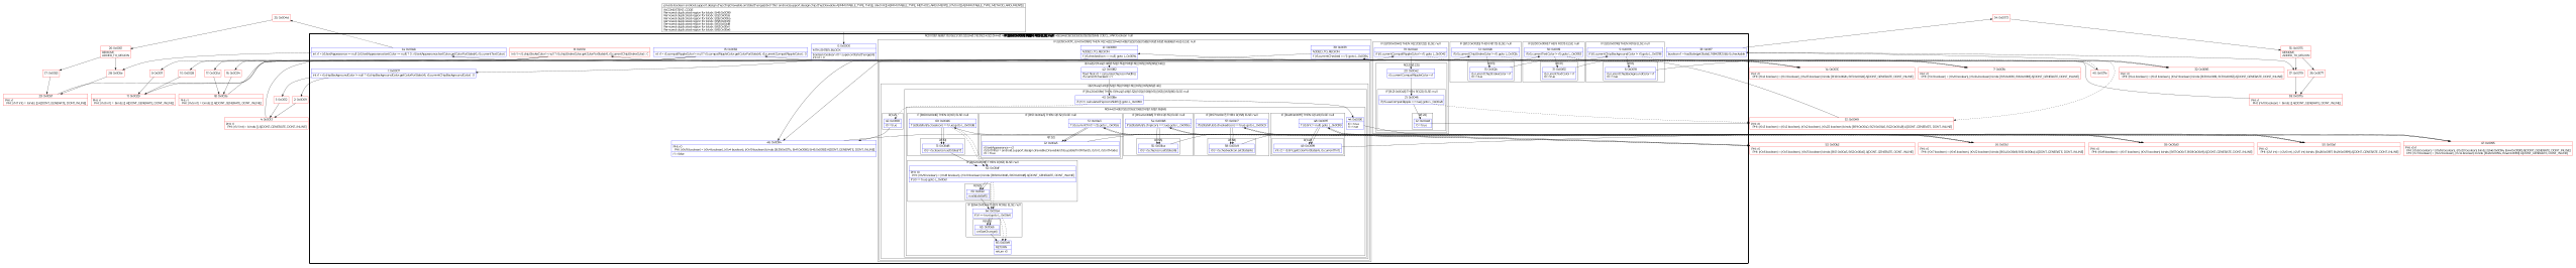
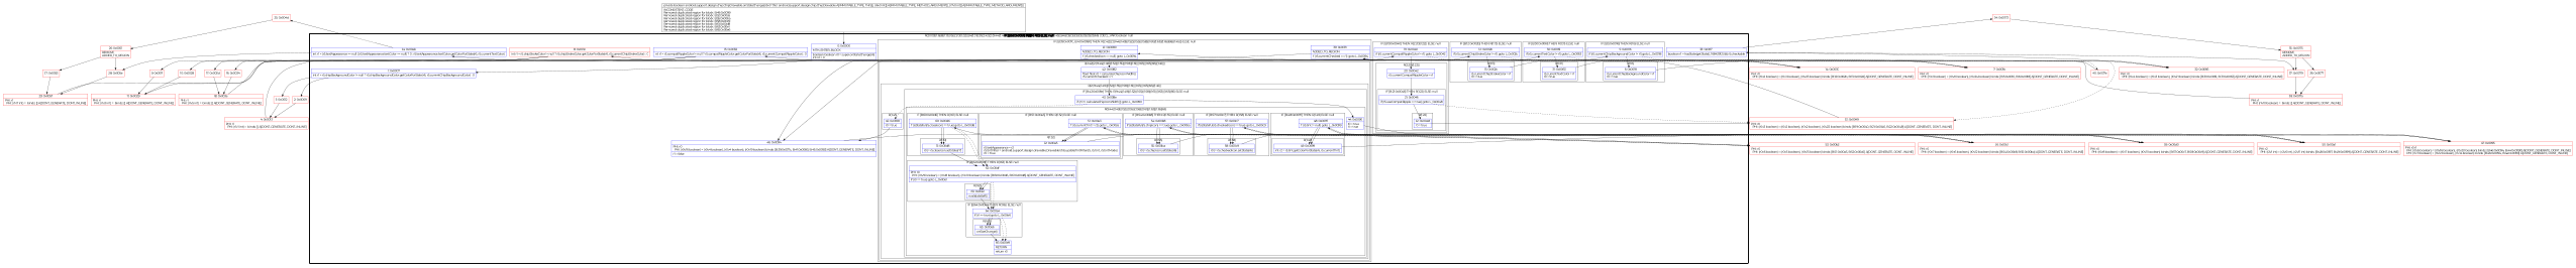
  digraph {
    fontname=Montserrat
    node [color=blue fontname=Montserrat shape=record]
    edge [fontname=Montserrat]
    n1 [label="{6\:\ 0x0018|r5.currentChipBackgroundColor = r1\lr0 = true\l}"]
    n2 [label="{5\:\ 0x0016|if (r5.currentChipBackgroundColor != r1) goto L_0x0018\l}"]
    n3 [label="{13\:\ 0x002d|r5.currentChipStrokeColor = r1\lr0 = true\l}"]
    n4 [label="{12\:\ 0x002b|if (r5.currentChipStrokeColor != r1) goto L_0x002d\l}"]
    n5 [label="{22\:\ 0x0048|r0 = true\l}"]
    n6 [label="{21\:\ 0x0046|if (r5.useCompatRipple == true) goto L_0x0048\l}"]
    n7 [label="{20\:\ 0x0042|r5.currentCompatRippleColor = r1\l}"]
    n8 [label="{19\:\ 0x0040|if (r5.currentCompatRippleColor != r1) goto L_0x0042\l}"]
    n9 [label="{31\:\ 0x0063|r5.currentTextColor = r1\lr0 = true\l}"]
    n10 [label="{30\:\ 0x0061|if (r5.currentTextColor != r1) goto L_0x0063\l}"]
    n11 [label="{49\:\ 0x0099|int r2 = r5.tint.getColorForState(r6, r5.currentTint)\l}"]
    n12 [label="{48\:\ 0x0097|if (r5.tint != null) goto L_0x0099\l}"]
    n13 [label="{52\:\ 0x00a5|r5.textAppearance = r2\lr5.tintFilter = android.support.design.drawable.DrawableUtils.updateTintFilter(r5, r5.tint, r5.tintMode)\lr0 = true\l}"]
    n14 [label="{51\:\ 0x00a3|if (r5.currentTint != r2) goto L_0x00a5\l}"]
    n15 [label="{55\:\ 0x00ba|r0 \|= r5.chipIcon.setState(r6)\l}"]
    n16 [label="{54\:\ 0x00b8|if (isStateful(r5.chipIcon) == true) goto L_0x00ba\l}"]
    n17 [label="{58\:\ 0x00c9|r0 \|= r5.checkedIcon.setState(r6)\l}"]
    n18 [label="{57\:\ 0x00c7|if (isStateful(r5.checkedIcon) == true) goto L_0x00c9\l}"]
    n19 [label="{61\:\ 0x00d8|r0 \|= r5.closeIcon.setState(r7)\l}"]
    n20 [label="{60\:\ 0x00d6|if (isStateful(r5.closeIcon) == true) goto L_0x00d8\l}"]
    n21 [label="{63\:\ 0x00e1|invalidateSelf()\l}"]
    n22 [label="{62\:\ 0x00df|PHI: r0 \l  PHI: (r0v9 boolean) = (r0v8 boolean), (r0v10 boolean) binds: [B:60:0x00d6, B:61:0x00d8] A[DONT_GENERATE, DONT_INLINE]\l|if (r0 == true) goto L_0x00e1\l}"]
    n23 [label="{65\:\ 0x00e6|onSizeChange()\l}"]
    n24 [label="{64\:\ 0x00e4|if (r1 == true) goto L_0x00e6\l}"]
    n25 [label="{44\:\ 0x0090|r0 = true\lr1 = true\l}"]
    n26 [label="{66\:\ 0x00e9|RETURN\l|return r0\l}"]
    n27 [label="{43\:\ 0x008e|if (r0 != calculateChipIconWidth()) goto L_0x0090\l}"]
    n28 [label="{45\:\ 0x0093|r0 = true\l}"]
    n29 [label="{42\:\ 0x0082|float float r0 = calculateChipIconWidth()\lr5.currentChecked = r1\l}"]
    n30 [label="{39\:\ 0x007c|ADDED_TO_REGION\l|if (r5.currentChecked == r1) goto L_0x0094\l}"]
    n31 [label="{41\:\ 0x0080|ADDED_TO_REGION\l|if (r5.checkedIcon == null) goto L_0x0094\l}"]
    n32 [label="{0\:\ 0x0000|MTH_ENTER_BLOCK\l|boolean boolean r0 = super.onStateChange(r6)\lint r2 = 0\l}"]
    n33 [label="{1\:\ 0x0007|int r1 = r5.chipBackgroundColor != null ? r5.chipBackgroundColor.getColorForState(r6, r5.currentChipBackgroundColor) : 0\l}"]
    n34 [color=red label="{8\:\ 0x001d|int r1 = r5.chipStrokeColor != null ? r5.chipStrokeColor.getColorForState(r6, r5.currentChipStrokeColor) : 0\l}"]
    n35 [label="{15\:\ 0x0032|int r1 = r5.compatRippleColor != null ? r5.compatRippleColor.getColorForState(r6, r5.currentCompatRippleColor) : 0\l}"]
    n36 [label="{24\:\ 0x004b|int r1 = (r5.textAppearance == null \|\| r5.textAppearance.textColor == null) ? 0 : r5.textAppearance.textColor.getColorForState(r6, r5.currentTextColor)\l}"]
    n37 [label="{33\:\ 0x0071|boolean r1 = hasState(getState(), 16842912) && r5.checkable\l}"]
    n38 [label="{46\:\ 0x0094|PHI: r0 \l  PHI: (r0v16 boolean) = (r0v4 boolean), (r0v4 boolean), (r0v19 boolean) binds: [B:39:0x007c, B:41:0x0080, B:45:0x0093] A[DONT_GENERATE, DONT_INLINE]\l|r1 = false\l}"]
    n39 [color=red label="{7\:\ 0x001b|PHI: r0 \l  PHI: (r0v1 boolean) = (r0v0 boolean), (r0v24 boolean) binds: [B:5:0x0016, B:6:0x0018] A[DONT_GENERATE, DONT_INLINE]\l}"]
    n40 [color=red label="{14\:\ 0x0030|PHI: r0 \l  PHI: (r0v2 boolean) = (r0v1 boolean), (r0v23 boolean) binds: [B:12:0x002b, B:13:0x002d] A[DONT_GENERATE, DONT_INLINE]\l}"]
    n41 [color=red label="{23\:\ 0x0049|PHI: r0 \l  PHI: (r0v3 boolean) = (r0v2 boolean), (r0v2 boolean), (r0v22 boolean) binds: [B:19:0x0040, B:21:0x0046, B:22:0x0048] A[DONT_GENERATE, DONT_INLINE]\l}"]
    n42 [color=red label="{32\:\ 0x0066|PHI: r0 \l  PHI: (r0v4 boolean) = (r0v3 boolean), (r0v21 boolean) binds: [B:30:0x0061, B:31:0x0063] A[DONT_GENERATE, DONT_INLINE]\l}"]
    n43 [color=red label="{50\:\ 0x00a1|PHI: r2 \l  PHI: (r2v1 int) = (r2v0 int), (r2v11 int) binds: [B:48:0x0097, B:49:0x0099] A[DONT_GENERATE, DONT_INLINE]\l}"]
    n44 [color=red label="{53\:\ 0x00b2|PHI: r0 \l  PHI: (r0v6 boolean) = (r0v5 boolean), (r0v15 boolean) binds: [B:51:0x00a3, B:52:0x00a5] A[DONT_GENERATE, DONT_INLINE]\l}"]
    n45 [color=red label="{56\:\ 0x00c1|PHI: r0 \l  PHI: (r0v7 boolean) = (r0v6 boolean), (r0v12 boolean) binds: [B:54:0x00b8, B:55:0x00ba] A[DONT_GENERATE, DONT_INLINE]\l}"]
    n46 [color=red label="{59\:\ 0x00d0|PHI: r0 \l  PHI: (r0v8 boolean) = (r0v7 boolean), (r0v11 boolean) binds: [B:57:0x00c7, B:58:0x00c9] A[DONT_GENERATE, DONT_INLINE]\l}"]
    n47 [color=red label="{47\:\ 0x0095|PHI: r0 r1 \l  PHI: (r0v5 boolean) = (r0v16 boolean), (r0v20 boolean) binds: [B:46:0x0094, B:44:0x0090] A[DONT_GENERATE, DONT_INLINE]\l  PHI: (r1v11 boolean) = (r1v12 boolean), (r1v14 boolean) binds: [B:46:0x0094, B:44:0x0090] A[DONT_GENERATE, DONT_INLINE]\l}"]
    n48 [color=red label="{40\:\ 0x007e}"]
    n49 [color=red label="{2\:\ 0x0009}"]
    n50 [color=red label="{3\:\ 0x0012}"]
    n51 [color=red label="{9\:\ 0x001f}"]
    n52 [color=red label="{10\:\ 0x0028}"]
    n53 [color=red label="{16\:\ 0x0034}"]
    n54 [color=red label="{17\:\ 0x003d}"]
    n55 [color=red label="{25\:\ 0x004d}"]
    n56 [color=red label="{28\:\ 0x005e}"]
    n57 [color=red label="{34\:\ 0x0073}"]
    n58 [color=red label="{37\:\ 0x0079}"]
    n59 [color=red label="{4\:\ 0x0013|PHI: r1 \l  PHI: (r1v1 int) =  binds: [] A[DONT_GENERATE, DONT_INLINE]\l}"]
    n60 [color=red label="{11\:\ 0x0029|PHI: r1 \l  PHI: (r1v3 int) =  binds: [] A[DONT_GENERATE, DONT_INLINE]\l}"]
    n61 [color=red label="{18\:\ 0x003e|PHI: r1 \l  PHI: (r1v5 int) =  binds: [] A[DONT_GENERATE, DONT_INLINE]\l}"]
    n62 [color=red label="{26\:\ 0x0051|REMOVE\lADDED_TO_REGION\l}"]
    n63 [color=red label="{29\:\ 0x005f|PHI: r1 \l  PHI: (r1v7 int) =  binds: [] A[DONT_GENERATE, DONT_INLINE]\l}"]
    n64 [color=red label="{35\:\ 0x0075|REMOVE\lADDED_TO_REGION\l}"]
    n65 [color=red label="{38\:\ 0x007a|PHI: r1 \l  PHI: (r1v10 boolean) =  binds: [] A[DONT_GENERATE, DONT_INLINE]\l}"]
    n66 [color=red label="{27\:\ 0x0053}"]
    n67 [color=red label="{36\:\ 0x0077}"]
    n68 [label="{private boolean android.support.design.chip.ChipDrawable.onStateChange((r5v0 'this' android.support.design.chip.ChipDrawable A[IMMUTABLE_TYPE, THIS]), (r6v0 int[] A[IMMUTABLE_TYPE, METHOD_ARGUMENT]), (r7v0 int[] A[IMMUTABLE_TYPE, METHOD_ARGUMENT]))  | INCONSISTENT_CODE\lRemoved duplicated region for block: B:49:0x0099 \lRemoved duplicated region for block: B:52:0x00a5 \lRemoved duplicated region for block: B:55:0x00ba \lRemoved duplicated region for block: B:58:0x00c9 \lRemoved duplicated region for block: B:61:0x00d8 \lRemoved duplicated region for block: B:63:0x00e1 \lRemoved duplicated region for block: B:65:0x00e6 \l}" color=""]
    subgraph cluster_1 {
      label="R(20:0|1|(1:6)|8|(1:13)|15|(2:20|(1:22))|24|(1:31)|33|(2:42|(2:(9:44|(1:49)|(1:52)|(1:55)|(1:58)|(1:61)|(1:63)|(1:65)|66)|(1:45)))|46|(0)|(0)|(0)|(0)|(0)|(0)|(0)|66) | DECL_VAR: boolean null\l"
      n32
      n33
      n34
      n35
      n36
      n37
      n38
      subgraph cluster_2 {
        label="IF [B:5:0x0016] THEN: R(1:6) ELSE: null"
        n2
        subgraph cluster_3 {
          label="R(1:6)"
          n1
        }
      }
      subgraph cluster_4 {
        label="IF [B:12:0x002b] THEN: R(1:13) ELSE: null"
        n4
        subgraph cluster_5 {
          label="R(1:13)"
          n3
        }
      }
      subgraph cluster_6 {
        label="IF [B:19:0x0040] THEN: R(2:20|(1:22)) ELSE: null"
        n8
        subgraph cluster_7 {
          label="R(2:20|(1:22))"
          n7
          subgraph cluster_8 {
            label="IF [B:21:0x0046] THEN: R(1:22) ELSE: null"
            n6
            subgraph cluster_9 {
              label="R(1:22)"
              n5
            }
          }
        }
      }
      subgraph cluster_10 {
        label="IF [B:30:0x0061] THEN: R(1:31) ELSE: null"
        n10
        subgraph cluster_11 {
          label="R(1:31)"
          n9
        }
      }
      subgraph cluster_12 {
        label="IF [B:39:0x007c, B:41:0x0080] THEN: R(2:42|(2:(9:44|(1:49)|(1:52)|(1:55)|(1:58)|(1:61)|(1:63)|(1:65)|66)|(1:45))) ELSE: null"
        n30
        n31
        subgraph cluster_13 {
          label="R(2:42|(2:(9:44|(1:49)|(1:52)|(1:55)|(1:58)|(1:61)|(1:63)|(1:65)|66)|(1:45)))"
          n29
          subgraph cluster_14 {
            label="R(2:(9:44|(1:49)|(1:52)|(1:55)|(1:58)|(1:61)|(1:63)|(1:65)|66)|(1:45))"
            subgraph cluster_15 {
              label="IF [B:43:0x008e] THEN: R(9:44|(1:49)|(1:52)|(1:55)|(1:58)|(1:61)|(1:63)|(1:65)|66) ELSE: null"
              n27
              subgraph cluster_16 {
                label="R(9:44|(1:49)|(1:52)|(1:55)|(1:58)|(1:61)|(1:63)|(1:65)|66)"
                n25
                n26
                subgraph cluster_17 {
                  label="IF [B:48:0x0097] THEN: R(1:49) ELSE: null"
                  n12
                  subgraph cluster_18 {
                    label="R(1:49)"
                    n11
                  }
                }
                subgraph cluster_19 {
                  label="IF [B:51:0x00a3] THEN: R(1:52) ELSE: null"
                  n14
                  subgraph cluster_20 {
                    label="R(1:52)"
                    n13
                  }
                }
                subgraph cluster_21 {
                  label="IF [B:54:0x00b8] THEN: R(1:55) ELSE: null"
                  n16
                  subgraph cluster_22 {
                    label="R(1:55)"
                    n15
                  }
                }
                subgraph cluster_23 {
                  label="IF [B:57:0x00c7] THEN: R(1:58) ELSE: null"
                  n18
                  subgraph cluster_24 {
                    label="R(1:58)"
                    n17
                  }
                }
                subgraph cluster_25 {
                  label="IF [B:60:0x00d6] THEN: R(1:61) ELSE: null"
                  n20
                  subgraph cluster_26 {
                    label="R(1:61)"
                    n19
                  }
                }
                subgraph cluster_27 {
                  label="IF [B:62:0x00df] THEN: R(1:63) ELSE: null"
                  n22
                  subgraph cluster_28 {
                    label="R(1:63)"
                    n21
                  }
                }
                subgraph cluster_29 {
                  label="IF [B:64:0x00e4] THEN: R(1:65) ELSE: null"
                  n24
                  subgraph cluster_30 {
                    label="R(1:65)"
                    n23
                  }
                }
              }
            }
            subgraph cluster_31 {
              label="R(1:45)"
              n28
            }
          }
        }
      }
      subgraph cluster_32 {
        label="IF [B:48:0x0097] THEN: R(0) ELSE: null"
        subgraph cluster_33 {
          label="R(0)"
        }
      }
      subgraph cluster_34 {
        label="IF [B:51:0x00a3] THEN: R(0) ELSE: null"
        subgraph cluster_35 {
          label="R(0)"
        }
      }
      subgraph cluster_36 {
        label="IF [B:54:0x00b8] THEN: R(0) ELSE: null"
        subgraph cluster_37 {
          label="R(0)"
        }
      }
      subgraph cluster_38 {
        label="IF [B:57:0x00c7] THEN: R(0) ELSE: null"
        subgraph cluster_39 {
          label="R(0)"
        }
      }
      subgraph cluster_40 {
        label="IF [B:60:0x00d6] THEN: R(0) ELSE: null"
        subgraph cluster_41 {
          label="R(0)"
        }
      }
      subgraph cluster_42 {
        label="IF [B:62:0x00df] THEN: R(0) ELSE: null"
        subgraph cluster_43 {
          label="R(0)"
        }
      }
      subgraph cluster_44 {
        label="IF [B:64:0x00e4] THEN: R(0) ELSE: null"
        subgraph cluster_45 {
          label="R(0)"
        }
      }
    }
    n1 -> n39
    n2 -> n1
    n2 -> n39 [style=dashed]
    n3 -> n40
    n4 -> n3
    n4 -> n40 [style=dashed]
    n5 -> n41
    n6 -> n5
    n6 -> n41 [style=dashed]
    n7 -> n6
    n8 -> n7
    n8 -> n41 [style=dashed]
    n9 -> n42
    n10 -> n9
    n10 -> n42 [style=dashed]
    n11 -> n43
    n12 -> n11
    n12 -> n11
    n12 -> n43 [style=dashed]
    n12 -> n43 [style=dashed]
    n13 -> n44
    n14 -> n13
    n14 -> n13
    n14 -> n44 [style=dashed]
    n14 -> n44 [style=dashed]
    n15 -> n45
    n16 -> n15
    n16 -> n15
    n16 -> n45 [style=dashed]
    n16 -> n45 [style=dashed]
    n17 -> n46
    n18 -> n17
    n18 -> n17
    n18 -> n46 [style=dashed]
    n18 -> n46 [style=dashed]
    n19 -> n22
    n20 -> n19
    n20 -> n19
    n20 -> n22 [style=dashed]
    n20 -> n22 [style=dashed]
    n21 -> n24
    n22 -> n21
    n22 -> n21
    n22 -> n24 [style=dashed]
    n22 -> n24 [style=dashed]
    n23 -> n26
    n24 -> n23
    n24 -> n23
    n24 -> n26 [style=dashed]
    n24 -> n26 [style=dashed]
    n25 -> n47
    n27 -> n25
    n27 -> n28 [style=dashed]
    n28 -> n38
    n29 -> n27
    n30 -> n38
-   n10 -> n48 [style=dashed]
+   n30 -> n48 [style=dashed]
    n31 -> n29 [style=dashed]
    n31 -> n38
    n32 -> n33
    n33 -> n49
    n33 -> n50
    n34 -> n51
    n34 -> n52
    n35 -> n53
    n35 -> n54
    n36 -> n55
    n36 -> n56
    n37 -> n57
    n37 -> n58
    n38 -> n47
    n39 -> n34
    n40 -> n35
    n41 -> n36
    n42 -> n37
    n43 -> n14
    n44 -> n16
    n45 -> n18
    n46 -> n20
    n47 -> n12
    n48 -> n31
    n49 -> n59
    n50 -> n59
    n51 -> n60
    n52 -> n60
    n53 -> n61
    n54 -> n61
    n55 -> n62
    n56 -> n63
    n57 -> n64
    n58 -> n65
    n59 -> n2
    n60 -> n4
    n61 -> n8
    n62 -> n56
    n62 -> n66
    n63 -> n10
    n64 -> n58
    n64 -> n67
    n65 -> n30
    n66 -> n63
    n67 -> n65
    n68 -> n32
  }
